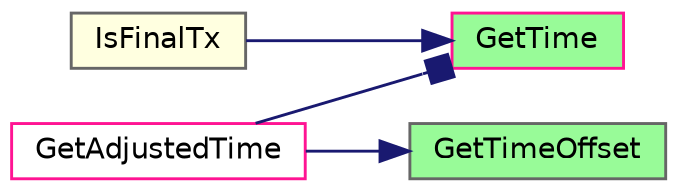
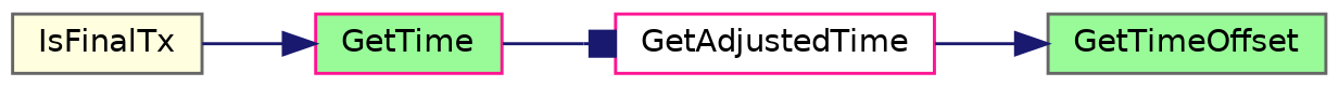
  digraph {
    rankdir=LR
    node [color=gray40 fillcolor=palegreen fontname=Helvetica fontsize=10 shape=record style=filled]
    edge [arrowhead=normal color=midnightblue fontname=Helvetica fontsize=10 labelfontname=Helvetica labelfontsize=10 style=solid]
    n1 [fillcolor=lightyellow fontcolor=black height=0.2 label=IsFinalTx width=0.4]
    n2 [color=deeppink height=0.2 label=GetTime width=0.4]
    n3 [color=deeppink fillcolor=white height=0.2 label=GetAdjustedTime width=0.4]
    n4 [height=0.2 label=GetTimeOffset width=0.4]
    n1 -> n2
-   n3 -> n2 [arrowhead=box]
+   n2 -> n3 [arrowhead=box]
    n3 -> n4
  }
